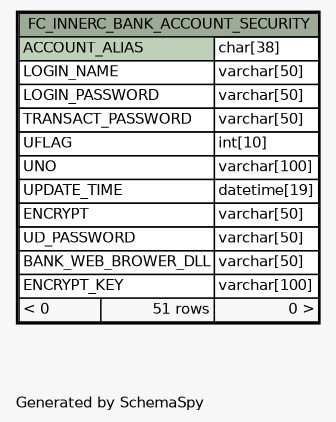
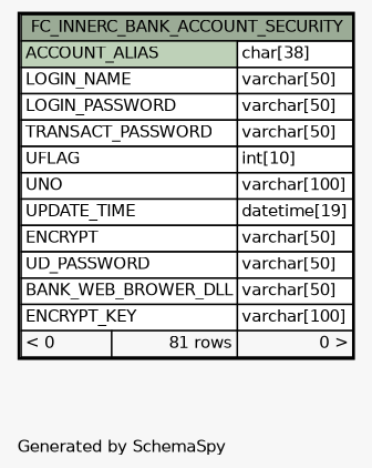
  digraph {
    bgcolor="#f7f7f7"
    fontname=Helvetica
    fontsize=11
    label="\nGenerated by SchemaSpy"
    labeljust=l
    nodesep=0.18
    rankdir=RL
    ranksep=0.46
-   n1 [fontname=Helvetica fontsize=11 label=<     <TABLE BORDER="2" CELLBORDER="1" CELLSPACING="0" BGCOLOR="#ffffff">       <TR><TD COLSPAN="3" BGCOLOR="#9bab96" ALIGN="CENTER">FC_INNERC_BANK_ACCOUNT_SECURITY</TD></TR>       <TR><TD PORT="ACCOUNT_ALIAS" COLSPAN="2" BGCOLOR="#bed1b8" ALIGN="LEFT">ACCOUNT_ALIAS</TD><TD PORT="ACCOUNT_ALIAS.type" ALIGN="LEFT">char[38]</TD></TR>       <TR><TD PORT="LOGIN_NAME" COLSPAN="2" ALIGN="LEFT">LOGIN_NAME</TD><TD PORT="LOGIN_NAME.type" ALIGN="LEFT">varchar[50]</TD></TR>       <TR><TD PORT="LOGIN_PASSWORD" COLSPAN="2" ALIGN="LEFT">LOGIN_PASSWORD</TD><TD PORT="LOGIN_PASSWORD.type" ALIGN="LEFT">varchar[50]</TD></TR>       <TR><TD PORT="TRANSACT_PASSWORD" COLSPAN="2" ALIGN="LEFT">TRANSACT_PASSWORD</TD><TD PORT="TRANSACT_PASSWORD.type" ALIGN="LEFT">varchar[50]</TD></TR>       <TR><TD PORT="UFLAG" COLSPAN="2" ALIGN="LEFT">UFLAG</TD><TD PORT="UFLAG.type" ALIGN="LEFT">int[10]</TD></TR>       <TR><TD PORT="UNO" COLSPAN="2" ALIGN="LEFT">UNO</TD><TD PORT="UNO.type" ALIGN="LEFT">varchar[100]</TD></TR>       <TR><TD PORT="UPDATE_TIME" COLSPAN="2" ALIGN="LEFT">UPDATE_TIME</TD><TD PORT="UPDATE_TIME.type" ALIGN="LEFT">datetime[19]</TD></TR>       <TR><TD PORT="ENCRYPT" COLSPAN="2" ALIGN="LEFT">ENCRYPT</TD><TD PORT="ENCRYPT.type" ALIGN="LEFT">varchar[50]</TD></TR>       <TR><TD PORT="UD_PASSWORD" COLSPAN="2" ALIGN="LEFT">UD_PASSWORD</TD><TD PORT="UD_PASSWORD.type" ALIGN="LEFT">varchar[50]</TD></TR>       <TR><TD PORT="BANK_WEB_BROWER_DLL" COLSPAN="2" ALIGN="LEFT">BANK_WEB_BROWER_DLL</TD><TD PORT="BANK_WEB_BROWER_DLL.type" ALIGN="LEFT">varchar[50]</TD></TR>       <TR><TD PORT="ENCRYPT_KEY" COLSPAN="2" ALIGN="LEFT">ENCRYPT_KEY</TD><TD PORT="ENCRYPT_KEY.type" ALIGN="LEFT">varchar[100]</TD></TR>       <TR><TD ALIGN="LEFT" BGCOLOR="#f7f7f7">&lt; 0</TD><TD ALIGN="RIGHT" BGCOLOR="#f7f7f7">51 rows</TD><TD ALIGN="RIGHT" BGCOLOR="#f7f7f7">0 &gt;</TD></TR>     </TABLE>> shape=plaintext]
+   n1 [fontname=Helvetica fontsize=11 label=<     <TABLE BORDER="2" CELLBORDER="1" CELLSPACING="0" BGCOLOR="#ffffff">       <TR><TD COLSPAN="3" BGCOLOR="#9bab96" ALIGN="CENTER">FC_INNERC_BANK_ACCOUNT_SECURITY</TD></TR>       <TR><TD PORT="ACCOUNT_ALIAS" COLSPAN="2" BGCOLOR="#bed1b8" ALIGN="LEFT">ACCOUNT_ALIAS</TD><TD PORT="ACCOUNT_ALIAS.type" ALIGN="LEFT">char[38]</TD></TR>       <TR><TD PORT="LOGIN_NAME" COLSPAN="2" ALIGN="LEFT">LOGIN_NAME</TD><TD PORT="LOGIN_NAME.type" ALIGN="LEFT">varchar[50]</TD></TR>       <TR><TD PORT="LOGIN_PASSWORD" COLSPAN="2" ALIGN="LEFT">LOGIN_PASSWORD</TD><TD PORT="LOGIN_PASSWORD.type" ALIGN="LEFT">varchar[50]</TD></TR>       <TR><TD PORT="TRANSACT_PASSWORD" COLSPAN="2" ALIGN="LEFT">TRANSACT_PASSWORD</TD><TD PORT="TRANSACT_PASSWORD.type" ALIGN="LEFT">varchar[50]</TD></TR>       <TR><TD PORT="UFLAG" COLSPAN="2" ALIGN="LEFT">UFLAG</TD><TD PORT="UFLAG.type" ALIGN="LEFT">int[10]</TD></TR>       <TR><TD PORT="UNO" COLSPAN="2" ALIGN="LEFT">UNO</TD><TD PORT="UNO.type" ALIGN="LEFT">varchar[100]</TD></TR>       <TR><TD PORT="UPDATE_TIME" COLSPAN="2" ALIGN="LEFT">UPDATE_TIME</TD><TD PORT="UPDATE_TIME.type" ALIGN="LEFT">datetime[19]</TD></TR>       <TR><TD PORT="ENCRYPT" COLSPAN="2" ALIGN="LEFT">ENCRYPT</TD><TD PORT="ENCRYPT.type" ALIGN="LEFT">varchar[50]</TD></TR>       <TR><TD PORT="UD_PASSWORD" COLSPAN="2" ALIGN="LEFT">UD_PASSWORD</TD><TD PORT="UD_PASSWORD.type" ALIGN="LEFT">varchar[50]</TD></TR>       <TR><TD PORT="BANK_WEB_BROWER_DLL" COLSPAN="2" ALIGN="LEFT">BANK_WEB_BROWER_DLL</TD><TD PORT="BANK_WEB_BROWER_DLL.type" ALIGN="LEFT">varchar[50]</TD></TR>       <TR><TD PORT="ENCRYPT_KEY" COLSPAN="2" ALIGN="LEFT">ENCRYPT_KEY</TD><TD PORT="ENCRYPT_KEY.type" ALIGN="LEFT">varchar[100]</TD></TR>       <TR><TD ALIGN="LEFT" BGCOLOR="#f7f7f7">&lt; 0</TD><TD ALIGN="RIGHT" BGCOLOR="#f7f7f7">81 rows</TD><TD ALIGN="RIGHT" BGCOLOR="#f7f7f7">0 &gt;</TD></TR>     </TABLE>> shape=plaintext]
  }
